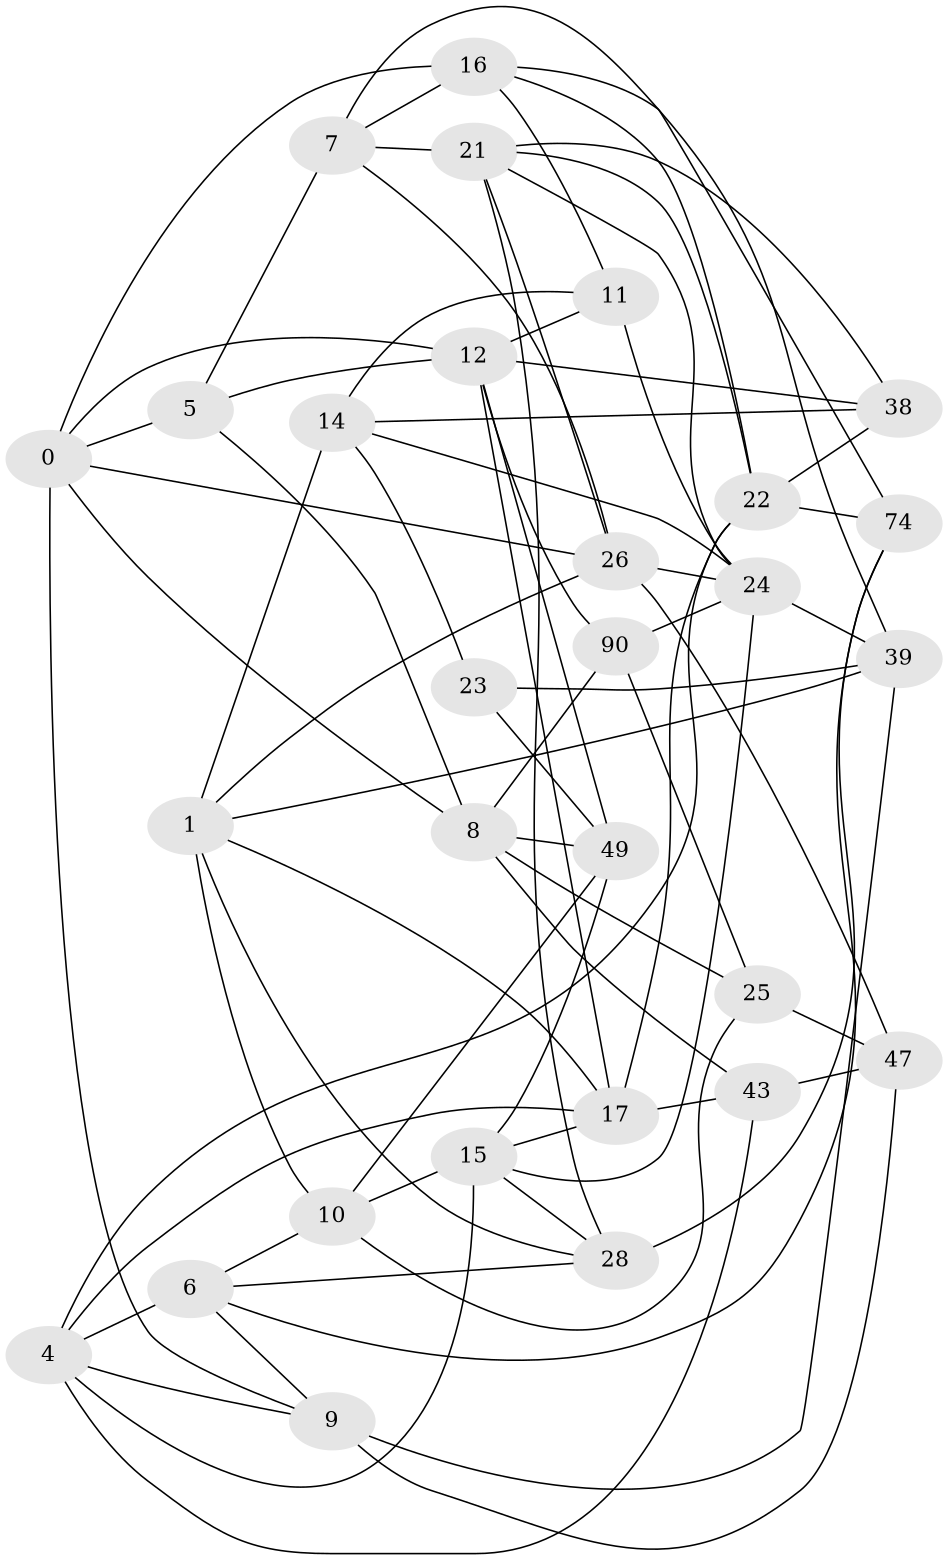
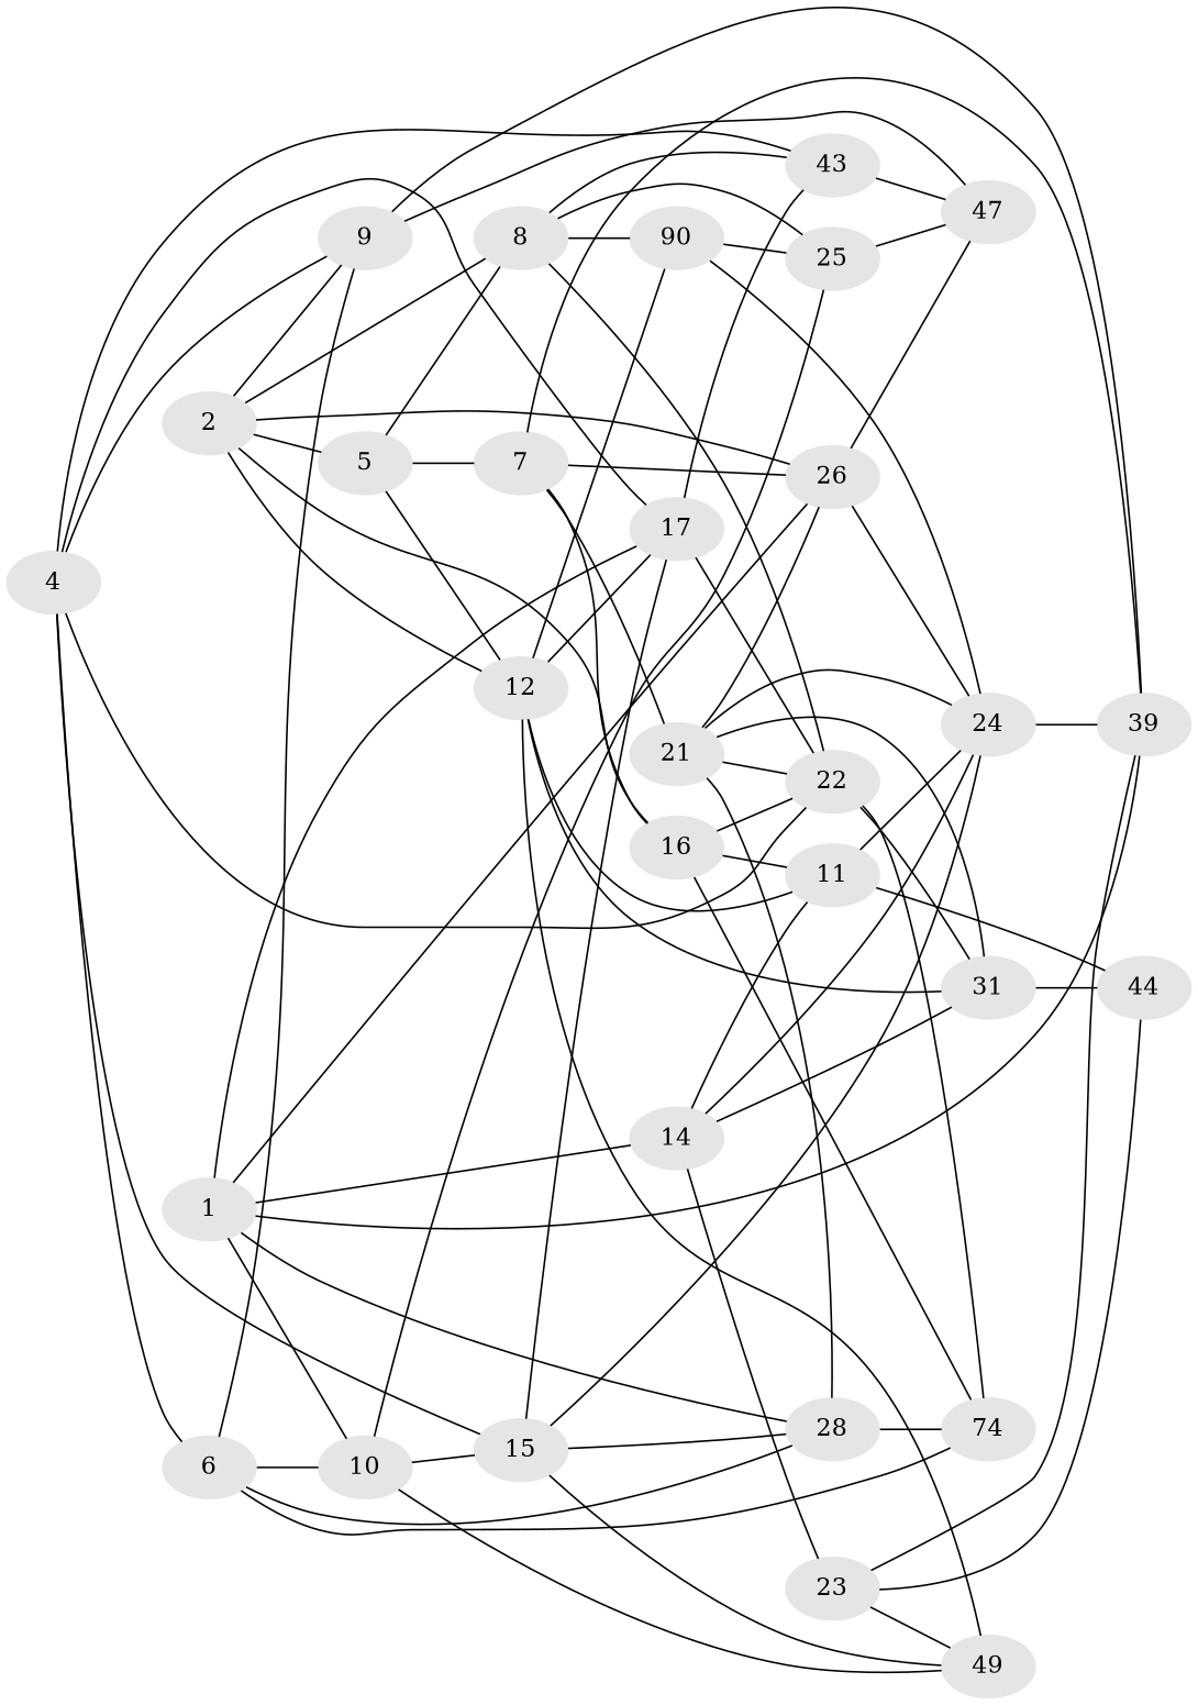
  graph {
    rankdir=LR
    node [color=gray90 style=filled]
    1 [super="+3"]
    10 [super="+30"]
    14 [super="+29"]
    17 [super="+33"]
    26 [super="+48"]
    28 [super="+51"]
    39 [super="+42"]
    15 [super="+41"]
    25
    49 [super="+52"]
-   31 [super="+38" label=38]
+   31 [super="+38"]
    n12 [label=11 super="+40"]
    23
    24 [super="+32"]
    22 [super="+46"]
    43
    47
    n18 [label=74]
-   2 [super="+11" label=0]
+   2 [super="+11"]
    5
    8 [super="+45"]
    9 [super="+13"]
    12 [super="+27"]
    16 [super="+35"]
    7 [super="+19"]
    n26 [label=90]
    4 [super="+37"]
    6 [super="+50"]
    21 [super="+36"]
+   44
    1 -- 10
    1 -- 14
    1 -- 17
    1 -- 26
    1 -- 28
    1 -- 39
    10 -- 15
    10 -- 25
    10 -- 49
    14 -- 31
    14 -- n12 [weight=2]
    14 -- 23
    14 -- 24
    17 -- 22
    17 -- 43
    26 -- 24
    26 -- 47
    28 -- n18
    15 -- 17
    15 -- 28
    15 -- 49
    15 -- 24
    25 -- 47
+   31 -- 44
    n12 -- 24
+   n12 -- 44
    23 -- 39
    23 -- 49
+   23 -- 44
    24 -- 39
    22 -- 31
    22 -- n18
    43 -- 47
    2 -- 26
    2 -- 5
    2 -- 8
    2 -- 9
    2 -- 12
    2 -- 16
    5 -- 8
    5 -- 12
    5 -- 7
    8 -- 25
-   8 -- 49
+   8 -- 22
    8 -- 43
    8 -- n26
    9 -- 39
    9 -- 47
    12 -- 17
    12 -- 49
    12 -- 31
    12 -- n12
    12 -- n26
    16 -- n12
    16 -- 22
    16 -- n18
    7 -- 26
    7 -- 39
    7 -- 16 [weight=2]
    7 -- 21
    n26 -- 25
    n26 -- 24
    4 -- 17
    4 -- 15
    4 -- 22
    4 -- 43
    4 -- 9
    4 -- 6
    6 -- 10
    6 -- 28
    6 -- n18
    6 -- 9
    21 -- 26
    21 -- 28
    21 -- 31
    21 -- 24
    21 -- 22
  }
